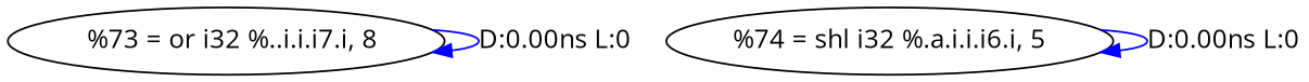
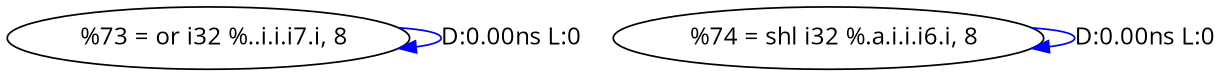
  digraph {
    fontname="Open Sans"
    node [fontname="Open Sans"]
    edge [color=blue fontname="Open Sans"]
    n1 [label="  %73 = or i32 %..i.i.i7.i, 8"]
-   n2 [label="%74 = shl i32 %.a.i.i.i6.i, 5"]
+   n2 [label="  %74 = shl i32 %.a.i.i.i6.i, 8"]
    n1 -> n1 [label="D:0.00ns L:0"]
    n2 -> n2 [label="D:0.00ns L:0"]
  }
